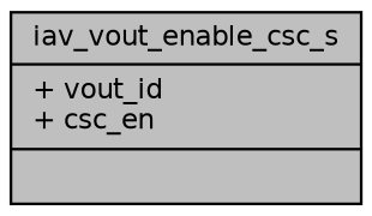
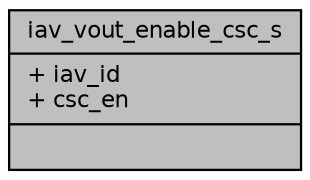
  digraph {
-   n1 [color=black fillcolor=grey75 fontcolor=black fontname=Helvetica fontsize=10 height=0.2 label="{iav_vout_enable_csc_s\n|+ vout_id\l+ csc_en\l|}" shape=record style=filled width=0.4]
+   n1 [color=black fillcolor=grey75 fontcolor=black fontname=Helvetica fontsize=10 height=0.2 label="{iav_vout_enable_csc_s\n|+ iav_id\l+ csc_en\l|}" shape=record style=filled width=0.4]
  }
